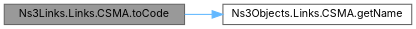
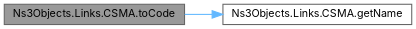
  digraph {
    rankdir=LR
    fontname=Inter
    node [fontname=Inter fontsize=10 shape=box style=filled]
-   n1 [color=gray40 fillcolor=grey60 fontcolor=black height=0.2 label="Ns3Links.Links.CSMA.toCode" width=0.4]
+   n1 [color=gray40 fillcolor=grey60 fontcolor=black height=0.2 label="Ns3Objects.Links.CSMA.toCode" width=0.4]
    n2 [color=grey40 fillcolor=white height=0.2 label="Ns3Objects.Links.CSMA.getName" width=0.4]
    n1 -> n2 [color=steelblue1 fontname=Inter fontsize=10 labelfontname=Helvetica labelfontsize=10 style=solid]
  }
